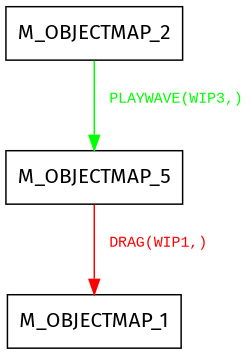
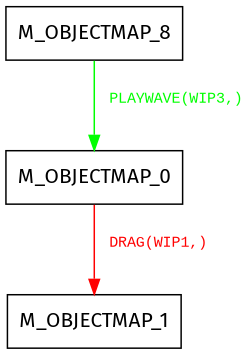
  digraph {
    fontname="Fira Sans"
    node [fontname="Fira Sans" shape=record]
    edge [fontname="Fira Sans"]
-   M_OBJECTMAP_0 [label=M_OBJECTMAP_5]
+   M_OBJECTMAP_0
    M_OBJECTMAP_1
-   M_OBJECTMAP_2
+   M_OBJECTMAP_2 [label=M_OBJECTMAP_8]
    M_OBJECTMAP_0 -> M_OBJECTMAP_1 [color=red fontcolor=red label=< <font face="Courier New" point-size="10"> DRAG(WIP1,)<br/> </font>>]
    M_OBJECTMAP_2 -> M_OBJECTMAP_0 [color=green fontcolor=green label=< <font face="Courier New" point-size="10"> PLAYWAVE(WIP3,)<br/> </font>>]
  }
